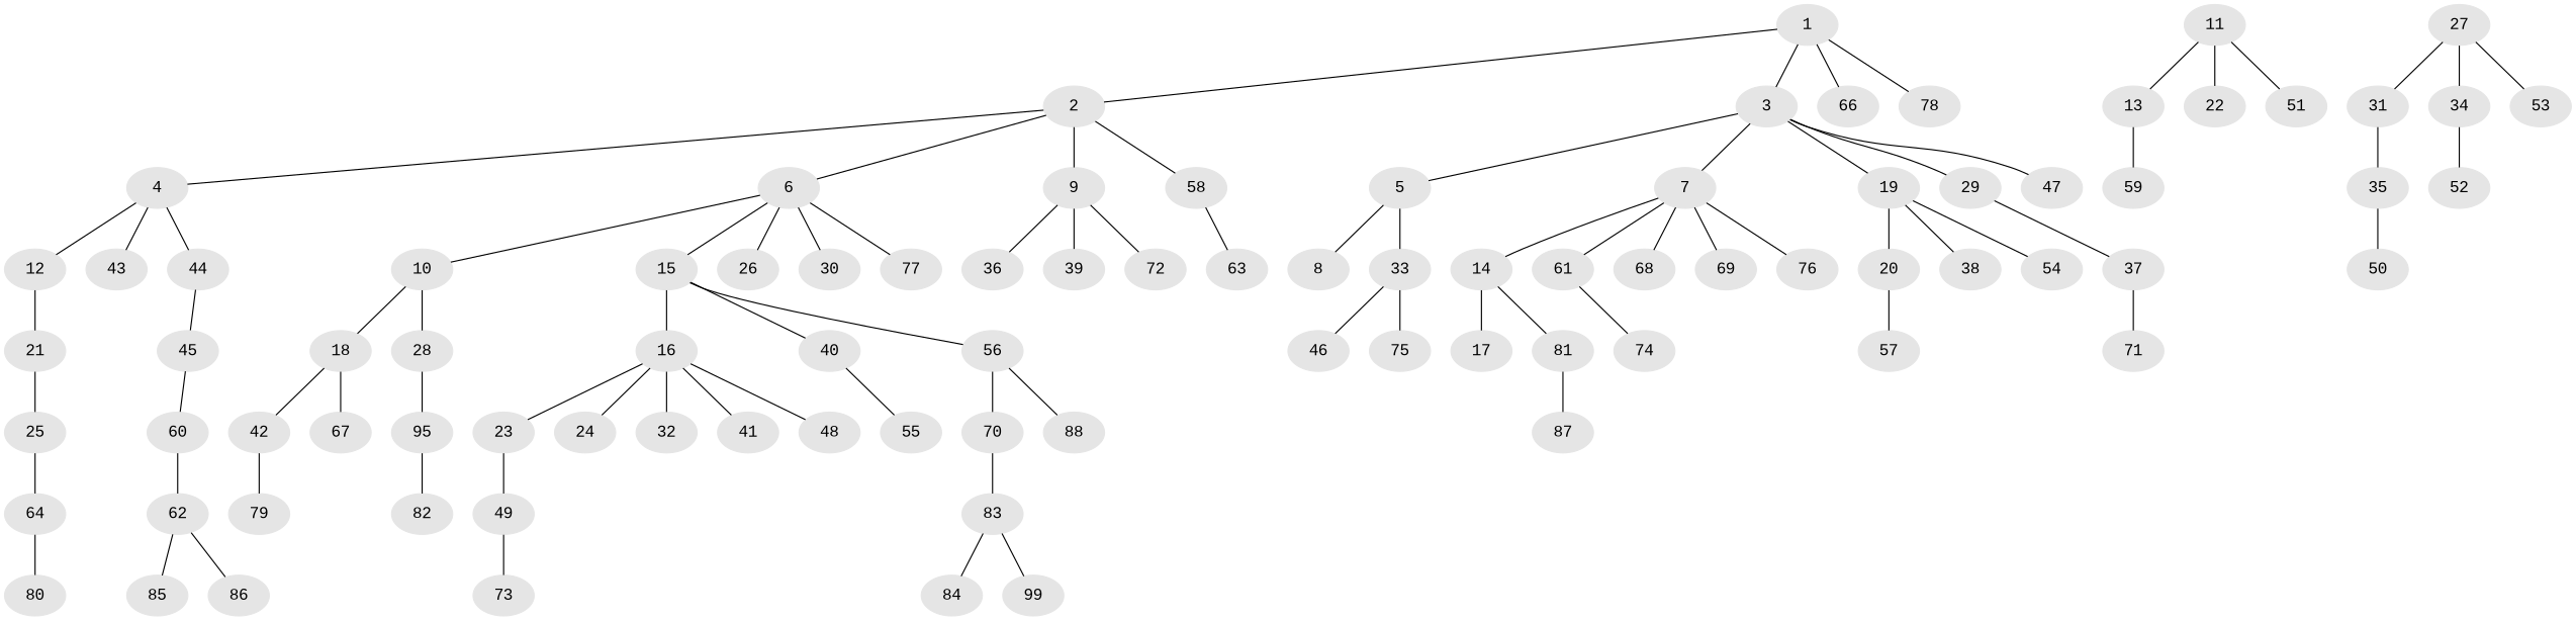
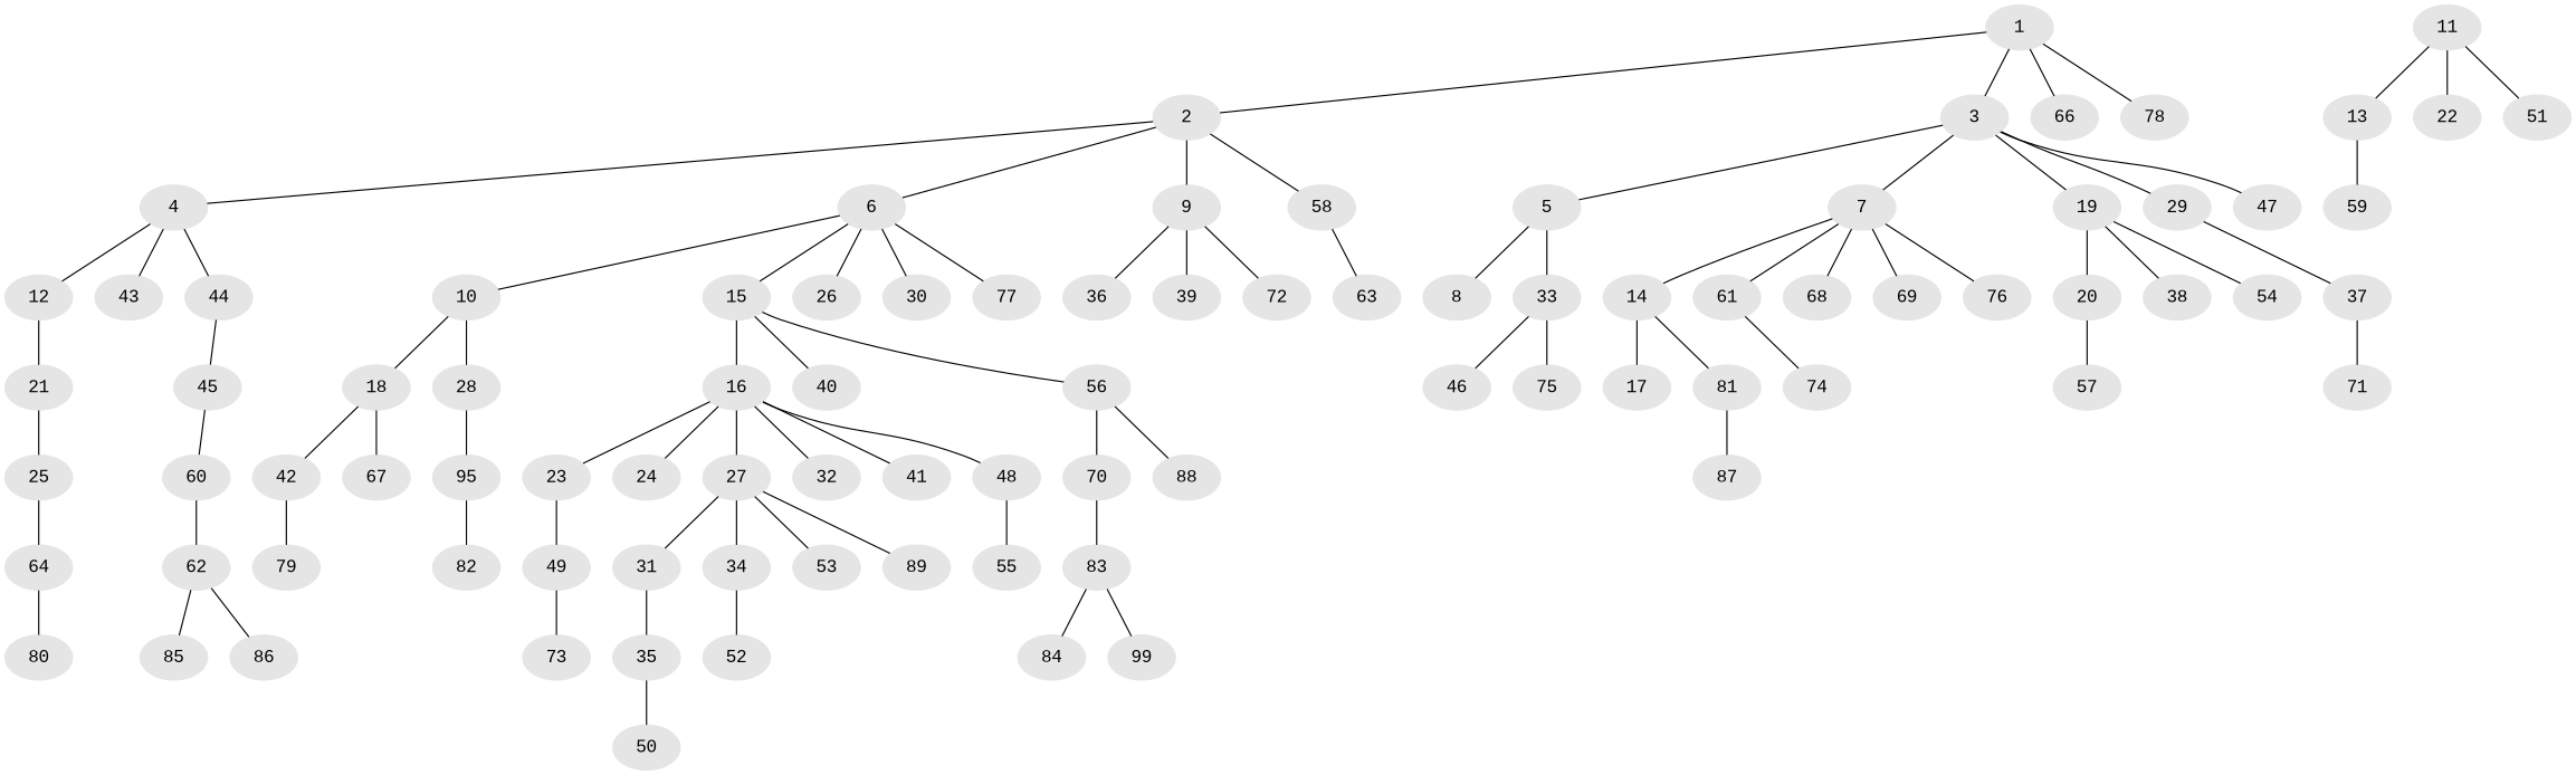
  graph {
    fontname="Liberation Mono"
    node [color=gray90 fontname="Liberation Mono" style=filled]
    edge [fontname="Liberation Mono"]
    1
    2
    3
    66
    78
    4
    6
    9
    58
    5
    7
    19
    29
    47
    11
    13
    22
    51
    12
    43
    44
    10
    15
    26
    30
    77
    36
    39
    72
    63
    8
    33
    14
    61
    68
    69
    76
    20
    38
    54
    37
    21
    45
    60
    46
    75
    18
    28
    16
    40
    56
    17
    81
    74
    42
    67
    n57 [label=95]
    59
    25
    87
    23
    24
    27
    32
    41
    48
    55
    70
    88
    49
    31
    34
    53
+   89
    79
    57
    64
    73
    80
    35
    52
    82
    71
    50
    62
    83
    85
    86
    84
    n90 [label=99]
    1 -- 2
    1 -- 3
    1 -- 66
    1 -- 78
    2 -- 4
    2 -- 6
    2 -- 9
    2 -- 58
    3 -- 5
    3 -- 7
    3 -- 19
    3 -- 29
    3 -- 47
    4 -- 12
    4 -- 43
    4 -- 44
    6 -- 10
    6 -- 15
    6 -- 26
    6 -- 30
    6 -- 77
    9 -- 36
    9 -- 39
    9 -- 72
    58 -- 63
    5 -- 8
    5 -- 33
    7 -- 14
    7 -- 61
    7 -- 68
    7 -- 69
    7 -- 76
    19 -- 20
    19 -- 38
    19 -- 54
    29 -- 37
    11 -- 13
    11 -- 22
    11 -- 51
    13 -- 59
    12 -- 21
    44 -- 45
    10 -- 18
    10 -- 28
    15 -- 16
    15 -- 40
    15 -- 56
    33 -- 46
    33 -- 75
    14 -- 17
    14 -- 81
    61 -- 74
    20 -- 57
    37 -- 71
    21 -- 25
    45 -- 60
    60 -- 62
    18 -- 42
    18 -- 67
    28 -- n57
    16 -- 23
    16 -- 24
+   16 -- 27
    16 -- 32
    16 -- 41
    16 -- 48
-   40 -- 55
+   48 -- 55
    56 -- 70
    56 -- 88
    81 -- 87
    42 -- 79
    n57 -- 82
    25 -- 64
    23 -- 49
    27 -- 31
    27 -- 34
    27 -- 53
+   27 -- 89
    70 -- 83
    49 -- 73
    31 -- 35
    34 -- 52
    64 -- 80
    35 -- 50
    62 -- 85
    62 -- 86
    83 -- 84
    83 -- n90
  }
